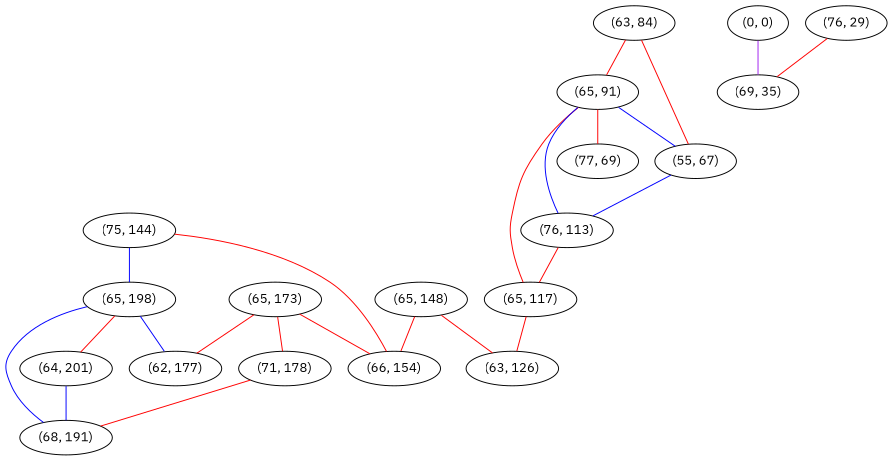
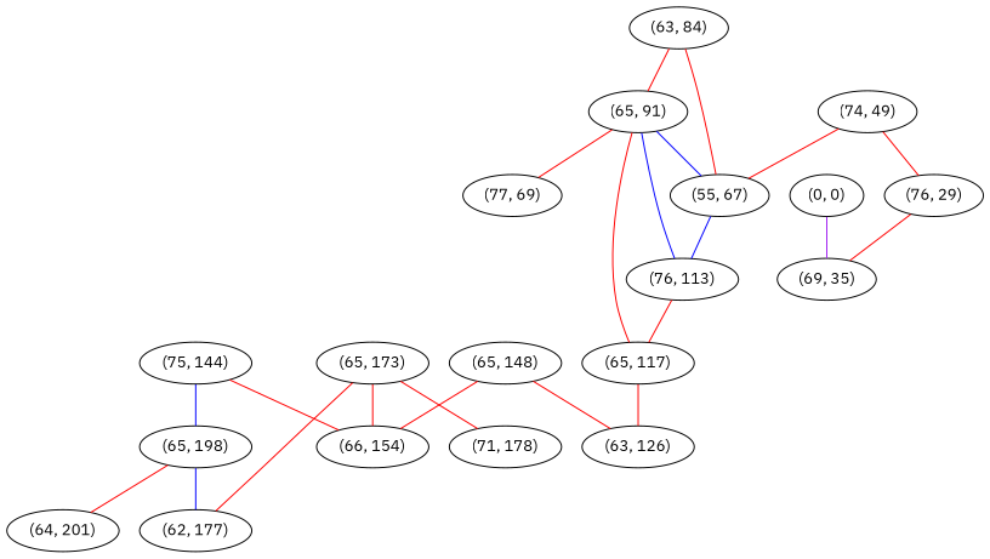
  graph {
    fontname="IBM Plex Sans"
    node [fontname="IBM Plex Sans"]
    edge [color=red fontname="IBM Plex Sans" weight=1]
    "(75, 144)"
    "(65, 198)"
    "(66, 154)"
    "(62, 177)"
    "(64, 201)"
-   "(68, 191)"
    "(0, 0)"
    "(69, 35)"
    "(63, 84)"
    "(65, 91)"
    "(55, 67)"
    "(77, 69)"
    n13 [label="(65, 117)"]
    "(76, 113)"
+   "(74, 49)"
    "(76, 29)"
    "(65, 173)"
    "(71, 178)"
    n19 [label="(65, 148)"]
    "(63, 126)"
    "(75, 144)" -- "(65, 198)" [color=blue weight=3]
    "(75, 144)" -- "(66, 154)"
    "(65, 198)" -- "(62, 177)" [color=blue weight=3]
    "(65, 198)" -- "(64, 201)"
-   "(65, 198)" -- "(68, 191)" [color=blue weight=3]
-   "(64, 201)" -- "(68, 191)" [color=blue weight=3]
    "(0, 0)" -- "(69, 35)" [color=purple weight=4]
    "(63, 84)" -- "(65, 91)"
    "(63, 84)" -- "(55, 67)"
    "(65, 91)" -- "(55, 67)" [color=blue weight=3]
    "(65, 91)" -- "(77, 69)"
    "(65, 91)" -- n13
    "(65, 91)" -- "(76, 113)" [color=blue weight=3]
    "(55, 67)" -- "(76, 113)" [color=blue weight=3]
    n13 -- "(63, 126)"
    "(76, 113)" -- n13
+   "(74, 49)" -- "(55, 67)"
+   "(74, 49)" -- "(76, 29)"
    "(76, 29)" -- "(69, 35)"
    "(65, 173)" -- "(66, 154)"
    "(65, 173)" -- "(62, 177)"
    "(65, 173)" -- "(71, 178)"
-   "(71, 178)" -- "(68, 191)"
    n19 -- "(66, 154)"
    n19 -- "(63, 126)"
  }
